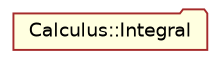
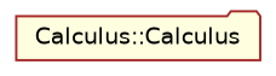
  digraph {
    rankdir=TB
-   n1 [color=brown fillcolor=lightyellow fontname=Helvetica fontsize=10 height=0.2 label="Calculus::Integral" shape=folder style=filled width=0.4]
+   n1 [color=brown fillcolor=lightyellow fontname=Helvetica fontsize=10 height=0.2 label="Calculus::Calculus" shape=folder style=filled width=0.4]
  }
